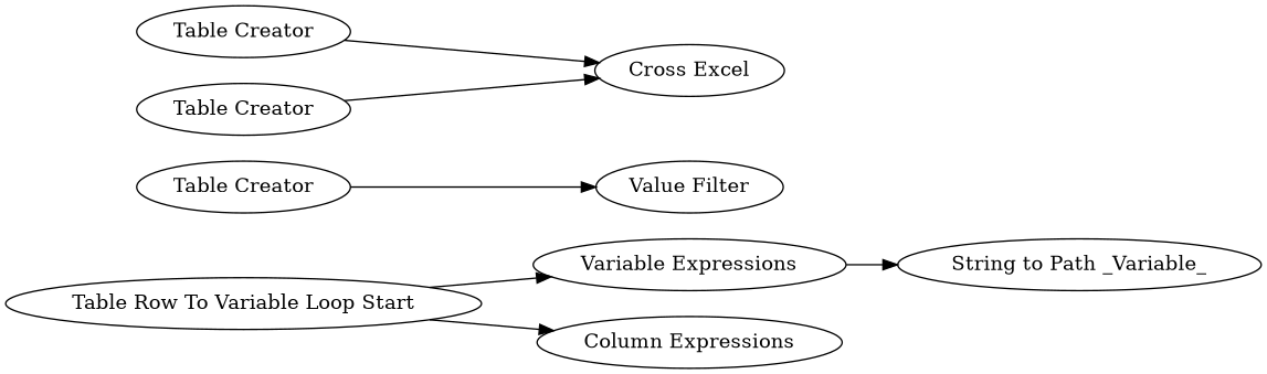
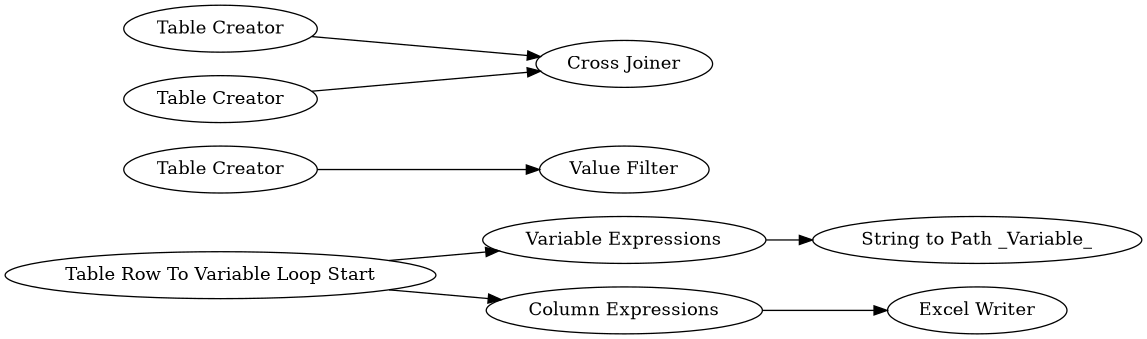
  digraph {
    rankdir=LR
    n1 [label="String to Path _Variable_"]
+   n2 [label="Excel Writer"]
    n3 [label="Table Row To Variable Loop Start"]
    n4 [label="Variable Expressions"]
    n5 [label="Column Expressions"]
    n6 [label="Table Creator"]
    n7 [label="Value Filter"]
    n8 [label="Table Creator"]
-   n9 [label="Cross Excel"]
+   n9 [label="Cross Joiner"]
    n10 [label="Table Creator"]
    n3 -> n4
    n3 -> n5
    n4 -> n1
+   n5 -> n2
    n6 -> n7
    n8 -> n9
    n10 -> n9
  }
